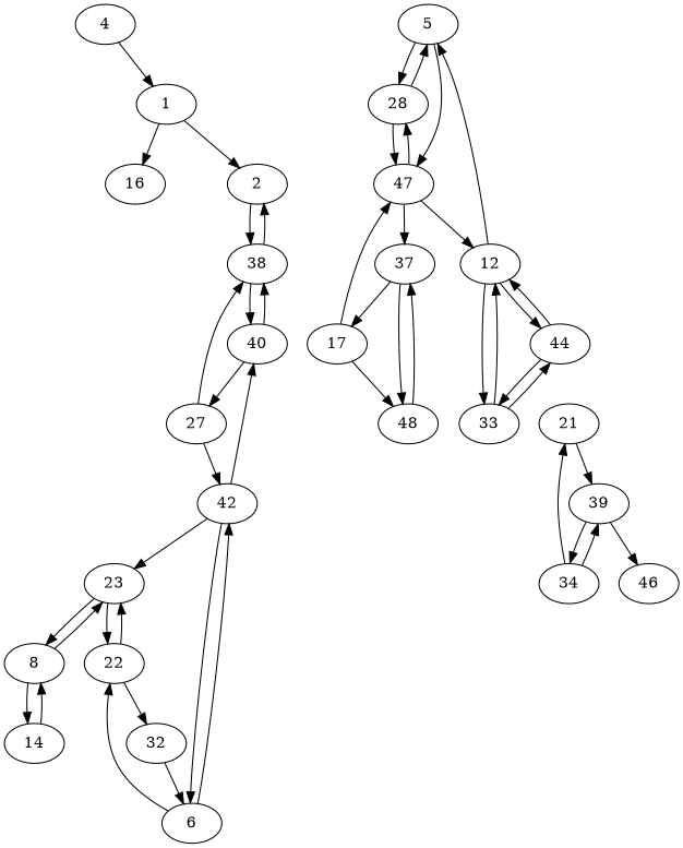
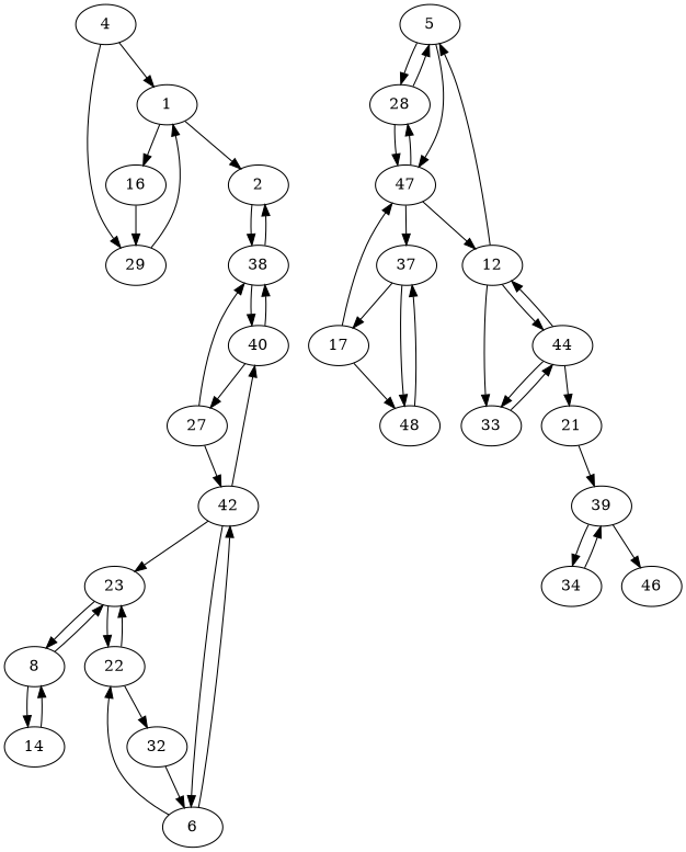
  digraph {
    1
    16
    2
    4
+   29
    38
    40
    27
    5
    28
    47
    12
    37
    33
    44
    17
    48
    6
    22
    42
    23
    32
    8
    14
    21
    39
    34
    46
    1 -> 16
    1 -> 2
+   16 -> 29
    2 -> 38
    4 -> 1
+   4 -> 29
+   29 -> 1
    38 -> 2
    38 -> 40
    40 -> 38
    40 -> 27
    27 -> 38
    27 -> 42
    5 -> 28
    5 -> 47
    28 -> 5
    28 -> 47
    47 -> 28
    47 -> 12
    47 -> 37
    12 -> 5
    12 -> 33
    12 -> 44
    37 -> 17
    37 -> 48
-   33 -> 12
    33 -> 44
    44 -> 12
    44 -> 33
    17 -> 47
    17 -> 48
    48 -> 37
    6 -> 22
    6 -> 42
    22 -> 23
    22 -> 32
    42 -> 40
    42 -> 6
    42 -> 23
    23 -> 22
    23 -> 8
    32 -> 6
    8 -> 23
    8 -> 14
    14 -> 8
    21 -> 39
    39 -> 34
    39 -> 46
-   34 -> 21
+   44 -> 21
    34 -> 39
  }
